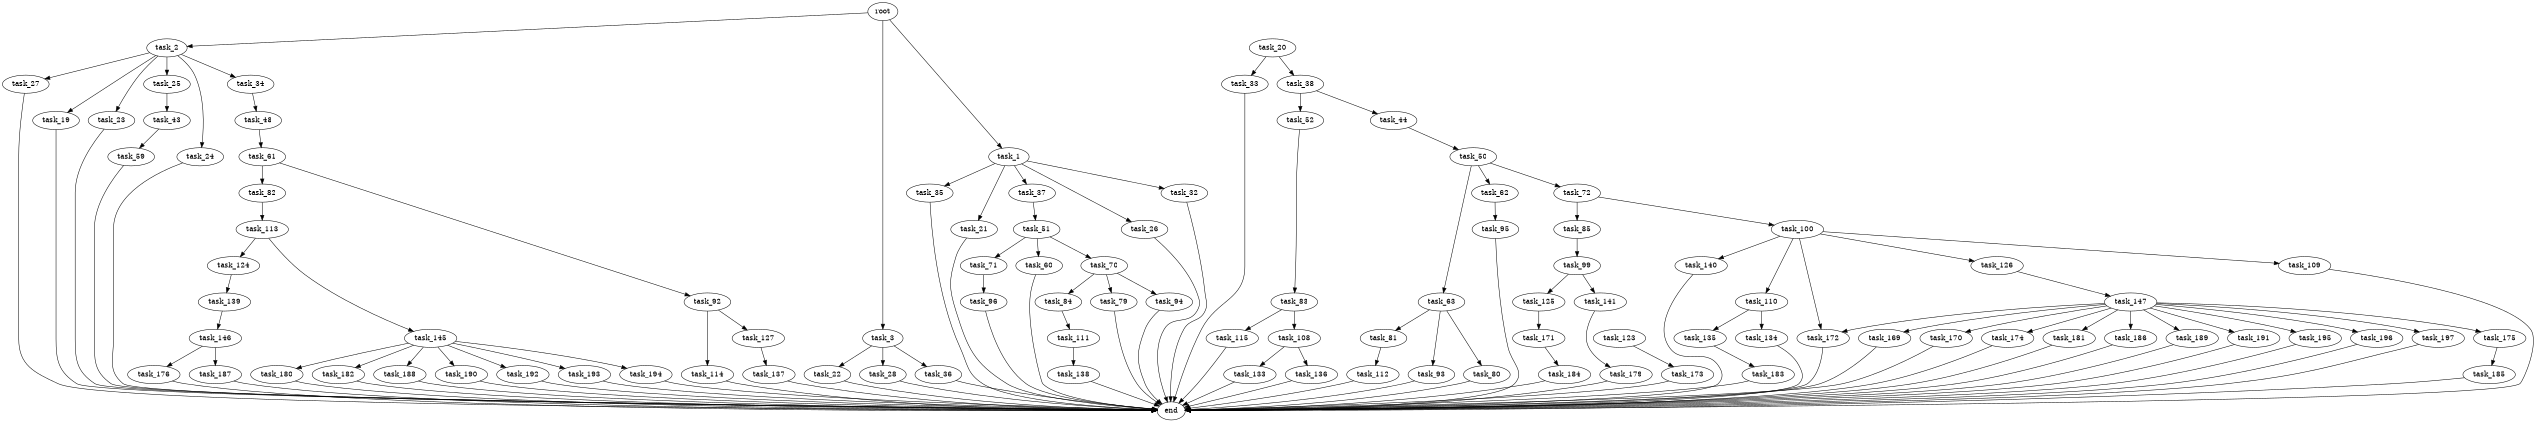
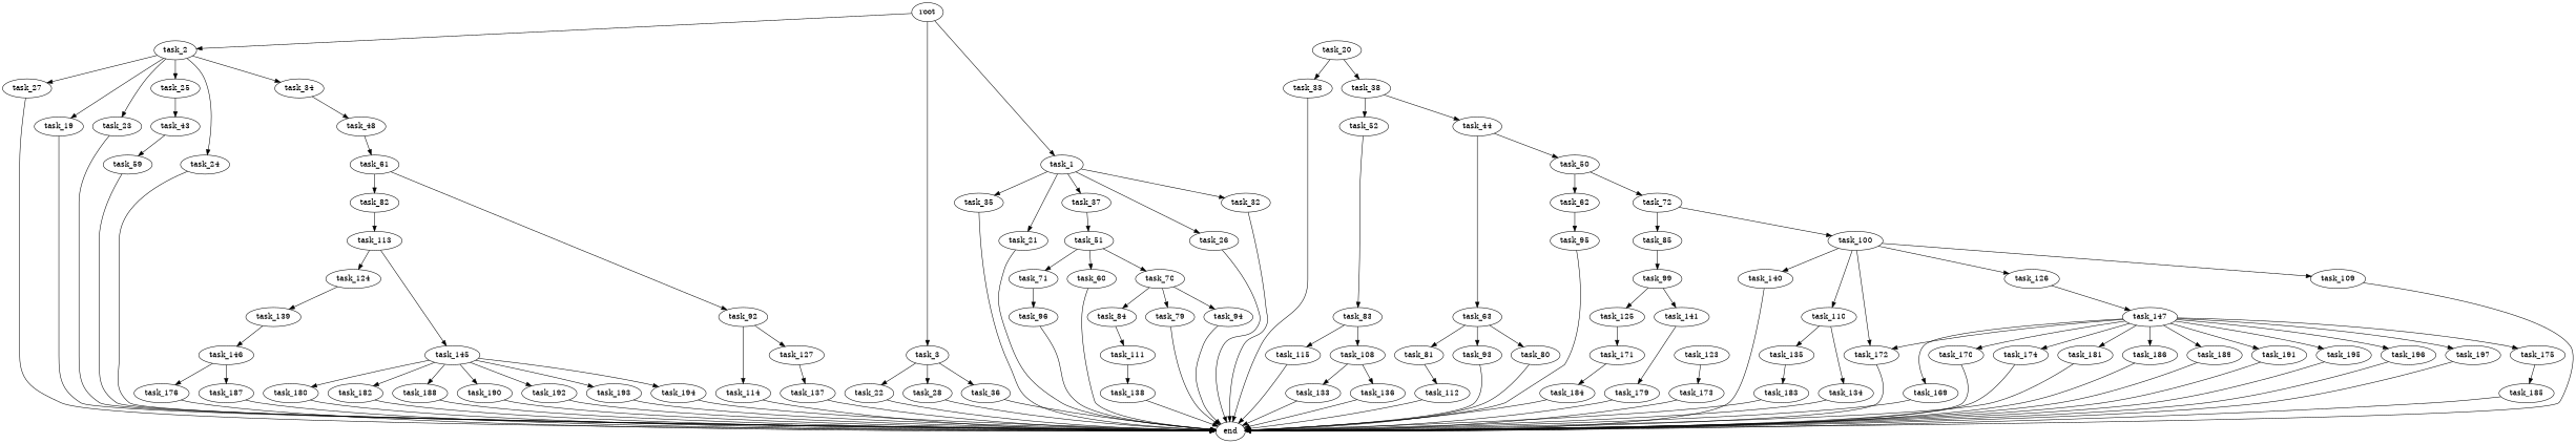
  digraph {
    root
    task_1
    task_2
    task_3
    task_21
    task_26
    task_32
    task_35
    task_37
    task_19
    task_23
    task_24
    task_25
    task_27
    task_34
    task_22
    task_28
    task_36
    end
    task_51
    task_20
    task_33
    task_38
    task_43
    task_48
    task_60
    task_70
    task_71
    task_44
    task_52
    task_59
    task_61
    task_50
    task_63
    task_83
    task_82
    task_92
    task_79
    task_84
    task_94
    task_96
    task_62
    task_72
    task_80
    task_81
    task_93
    task_108
    task_115
    task_95
    task_85
    task_100
    task_112
    task_113
    task_114
    task_127
    task_99
    task_109
    task_110
    task_126
    task_140
    task_172
    task_111
    task_133
    task_136
    task_124
    task_145
    task_137
    task_138
    task_125
    task_141
    task_134
    task_135
    task_123
    task_173
    task_147
    task_139
    task_180
    task_182
    task_188
    task_190
    task_192
    task_193
    task_194
    task_171
    task_179
    task_184
    task_183
    task_169
    task_170
    task_174
    task_175
    task_181
    task_186
    task_189
    task_191
    task_195
    task_196
    task_197
    task_146
    task_176
    task_187
    task_185
    root -> task_1
    root -> task_2
    root -> task_3
    task_1 -> task_21
    task_1 -> task_26
    task_1 -> task_32
    task_1 -> task_35
    task_1 -> task_37
    task_2 -> task_19
    task_2 -> task_23
    task_2 -> task_24
    task_2 -> task_25
    task_2 -> task_27
    task_2 -> task_34
    task_3 -> task_22
    task_3 -> task_28
    task_3 -> task_36
    task_21 -> end
    task_26 -> end
    task_32 -> end
    task_35 -> end
    task_37 -> task_51
    task_19 -> end
    task_23 -> end
    task_24 -> end
    task_25 -> task_43
    task_27 -> end
    task_34 -> task_48
    task_22 -> end
    task_28 -> end
    task_36 -> end
    task_51 -> task_60
    task_51 -> task_70
    task_51 -> task_71
    task_20 -> task_33
    task_20 -> task_38
    task_33 -> end
    task_38 -> task_44
    task_38 -> task_52
    task_43 -> task_59
    task_48 -> task_61
    task_60 -> end
    task_70 -> task_79
    task_70 -> task_84
    task_70 -> task_94
    task_71 -> task_96
    task_44 -> task_50
-   task_50 -> task_63
+   task_44 -> task_63
    task_52 -> task_83
    task_59 -> end
    task_61 -> task_82
    task_61 -> task_92
    task_50 -> task_62
    task_50 -> task_72
    task_63 -> task_80
    task_63 -> task_81
    task_63 -> task_93
    task_83 -> task_108
    task_83 -> task_115
    task_82 -> task_113
    task_92 -> task_114
    task_92 -> task_127
    task_79 -> end
    task_84 -> task_111
    task_94 -> end
    task_96 -> end
    task_62 -> task_95
    task_72 -> task_85
    task_72 -> task_100
    task_80 -> end
    task_81 -> task_112
    task_93 -> end
    task_108 -> task_133
    task_108 -> task_136
    task_115 -> end
    task_95 -> end
    task_85 -> task_99
    task_100 -> task_109
    task_100 -> task_110
    task_100 -> task_126
    task_100 -> task_140
    task_100 -> task_172
    task_112 -> end
    task_113 -> task_124
    task_113 -> task_145
    task_114 -> end
    task_127 -> task_137
    task_99 -> task_125
    task_99 -> task_141
    task_109 -> end
    task_110 -> task_134
    task_110 -> task_135
    task_126 -> task_147
    task_140 -> end
    task_172 -> end
    task_111 -> task_138
    task_133 -> end
    task_136 -> end
    task_124 -> task_139
    task_145 -> task_180
    task_145 -> task_182
    task_145 -> task_188
    task_145 -> task_190
    task_145 -> task_192
    task_145 -> task_193
    task_145 -> task_194
    task_137 -> end
    task_138 -> end
    task_125 -> task_171
    task_141 -> task_179
    task_134 -> end
    task_135 -> task_183
    task_123 -> task_173
    task_173 -> end
    task_147 -> task_172
    task_147 -> task_169
    task_147 -> task_170
    task_147 -> task_174
    task_147 -> task_175
    task_147 -> task_181
    task_147 -> task_186
    task_147 -> task_189
    task_147 -> task_191
    task_147 -> task_195
    task_147 -> task_196
    task_147 -> task_197
    task_139 -> task_146
    task_180 -> end
    task_182 -> end
    task_188 -> end
    task_190 -> end
    task_192 -> end
    task_193 -> end
    task_194 -> end
    task_171 -> task_184
    task_179 -> end
    task_184 -> end
    task_183 -> end
    task_169 -> end
    task_170 -> end
    task_174 -> end
    task_175 -> task_185
    task_181 -> end
    task_186 -> end
    task_189 -> end
    task_191 -> end
    task_195 -> end
    task_196 -> end
    task_197 -> end
    task_146 -> task_176
    task_146 -> task_187
    task_176 -> end
    task_187 -> end
    task_185 -> end
  }
